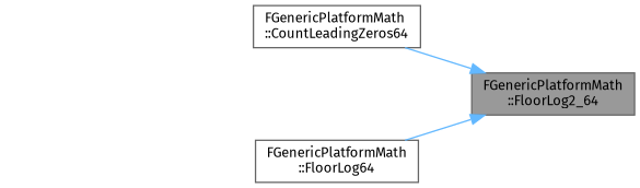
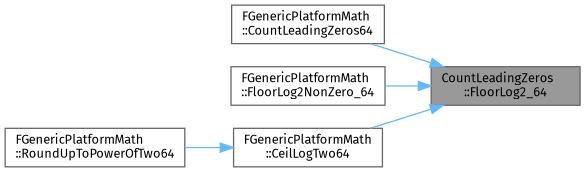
  digraph {
    fontname="Fira Sans"
    rankdir=RL
    node [color=grey40 fillcolor=white fontname="Fira Sans" fontsize=10 shape=box style=filled]
    edge [color=steelblue1 dir=back fontname="Fira Sans" fontsize=10 labelfontname=Helvetica labelfontsize=10 style=solid]
-   n1 [color=gray40 fillcolor=grey60 fontcolor=black height=0.2 label="FGenericPlatformMath\l::FloorLog2_64" width=0.4]
+   n1 [color=gray40 fillcolor=grey60 fontcolor=black height=0.2 label="CountLeadingZeros\l::FloorLog2_64" width=0.4]
    n2 [height=0.2 label="FGenericPlatformMath\l::CountLeadingZeros64" width=0.4]
-   n4 [height=0.2 label="FGenericPlatformMath\l::FloorLog64" width=0.4]
+   n3 [height=0.2 label="FGenericPlatformMath\l::FloorLog2NonZero_64" width=0.4]
+   n4 [height=0.2 label="FGenericPlatformMath\l::CeilLogTwo64" width=0.4]
+   n5 [height=0.2 label="FGenericPlatformMath\l::RoundUpToPowerOfTwo64" width=0.4]
    n1 -> n2
+   n1 -> n3
    n1 -> n4
+   n4 -> n5
  }
